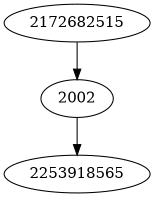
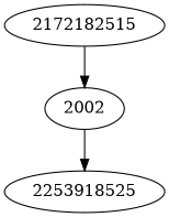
  strict digraph {
    2002
-   2253918525 [label=2253918565]
-   2172182515 [label=2172682515]
+   2253918525
+   2172182515
    2002 -> 2253918525
    2172182515 -> 2002
  }
